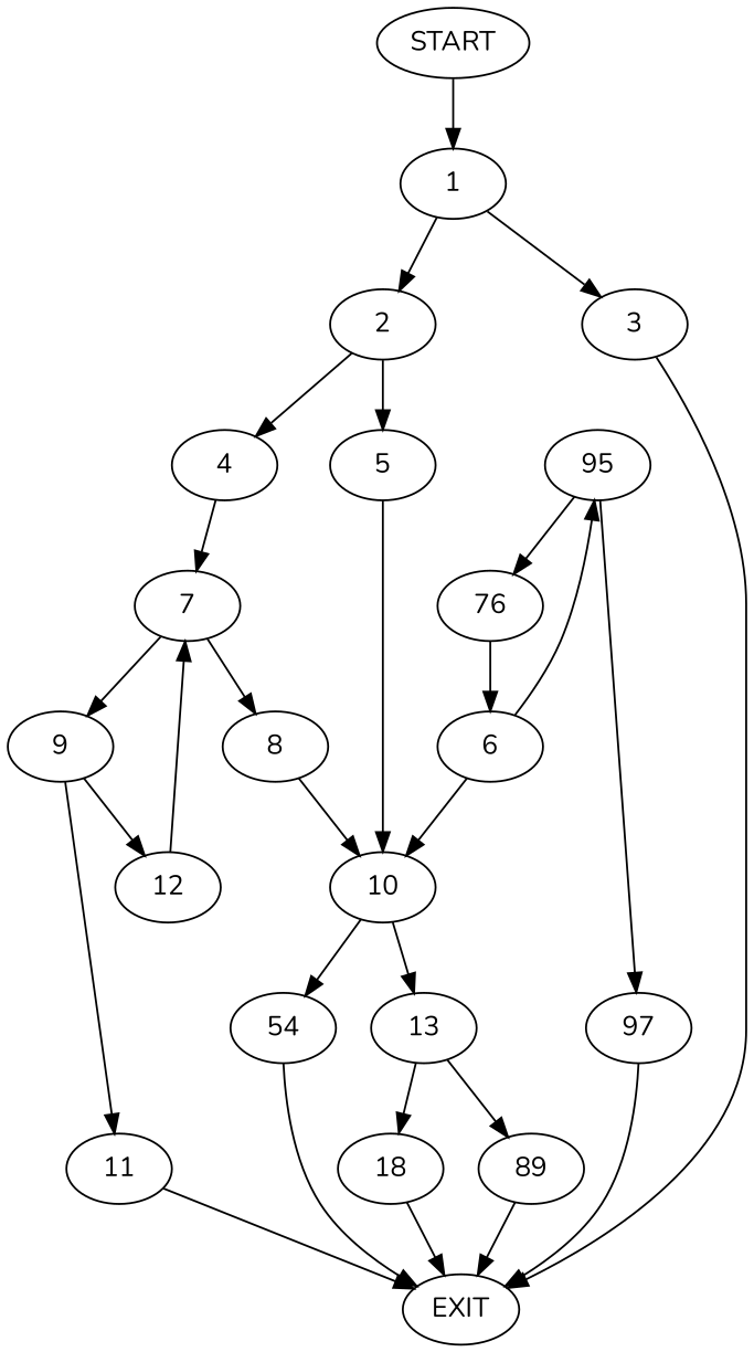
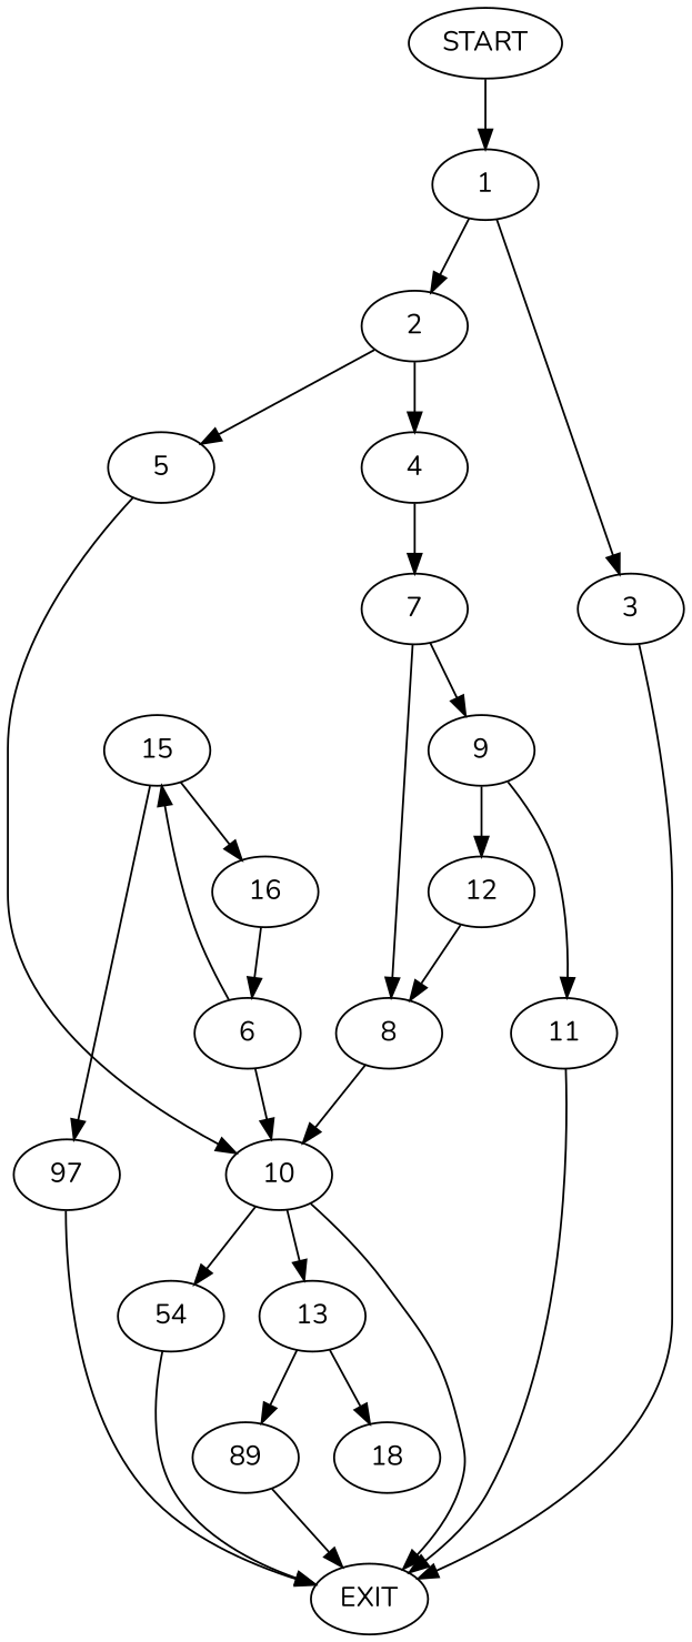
  digraph {
    fontname=Nunito
    node [fontname=Nunito]
    edge [fontname=Nunito]
    n1 [label=START]
    1
    2
    3
    n5 [label=EXIT]
    4
    5
    7
    10
    8
    9
    6
-   15 [label=95]
+   15
    13
    n15 [label=54]
-   16 [label=76]
+   16
    n17 [label=97]
    11
    12
    18
    n21 [label=89]
    n1 -> 1
    1 -> 2
    1 -> 3
    2 -> 4
    2 -> 5
    3 -> n5
    4 -> 7
    5 -> 10
    7 -> 8
    7 -> 9
    10 -> 13
    10 -> n15
    8 -> 10
    9 -> 11
    9 -> 12
    6 -> 10
    6 -> 15
    15 -> 16
    15 -> n17
    13 -> 18
    13 -> n21
    n15 -> n5
    16 -> 6
    n17 -> n5
    11 -> n5
-   12 -> 7
-   18 -> n5
+   12 -> 8
+   10 -> n5
    n21 -> n5
  }
